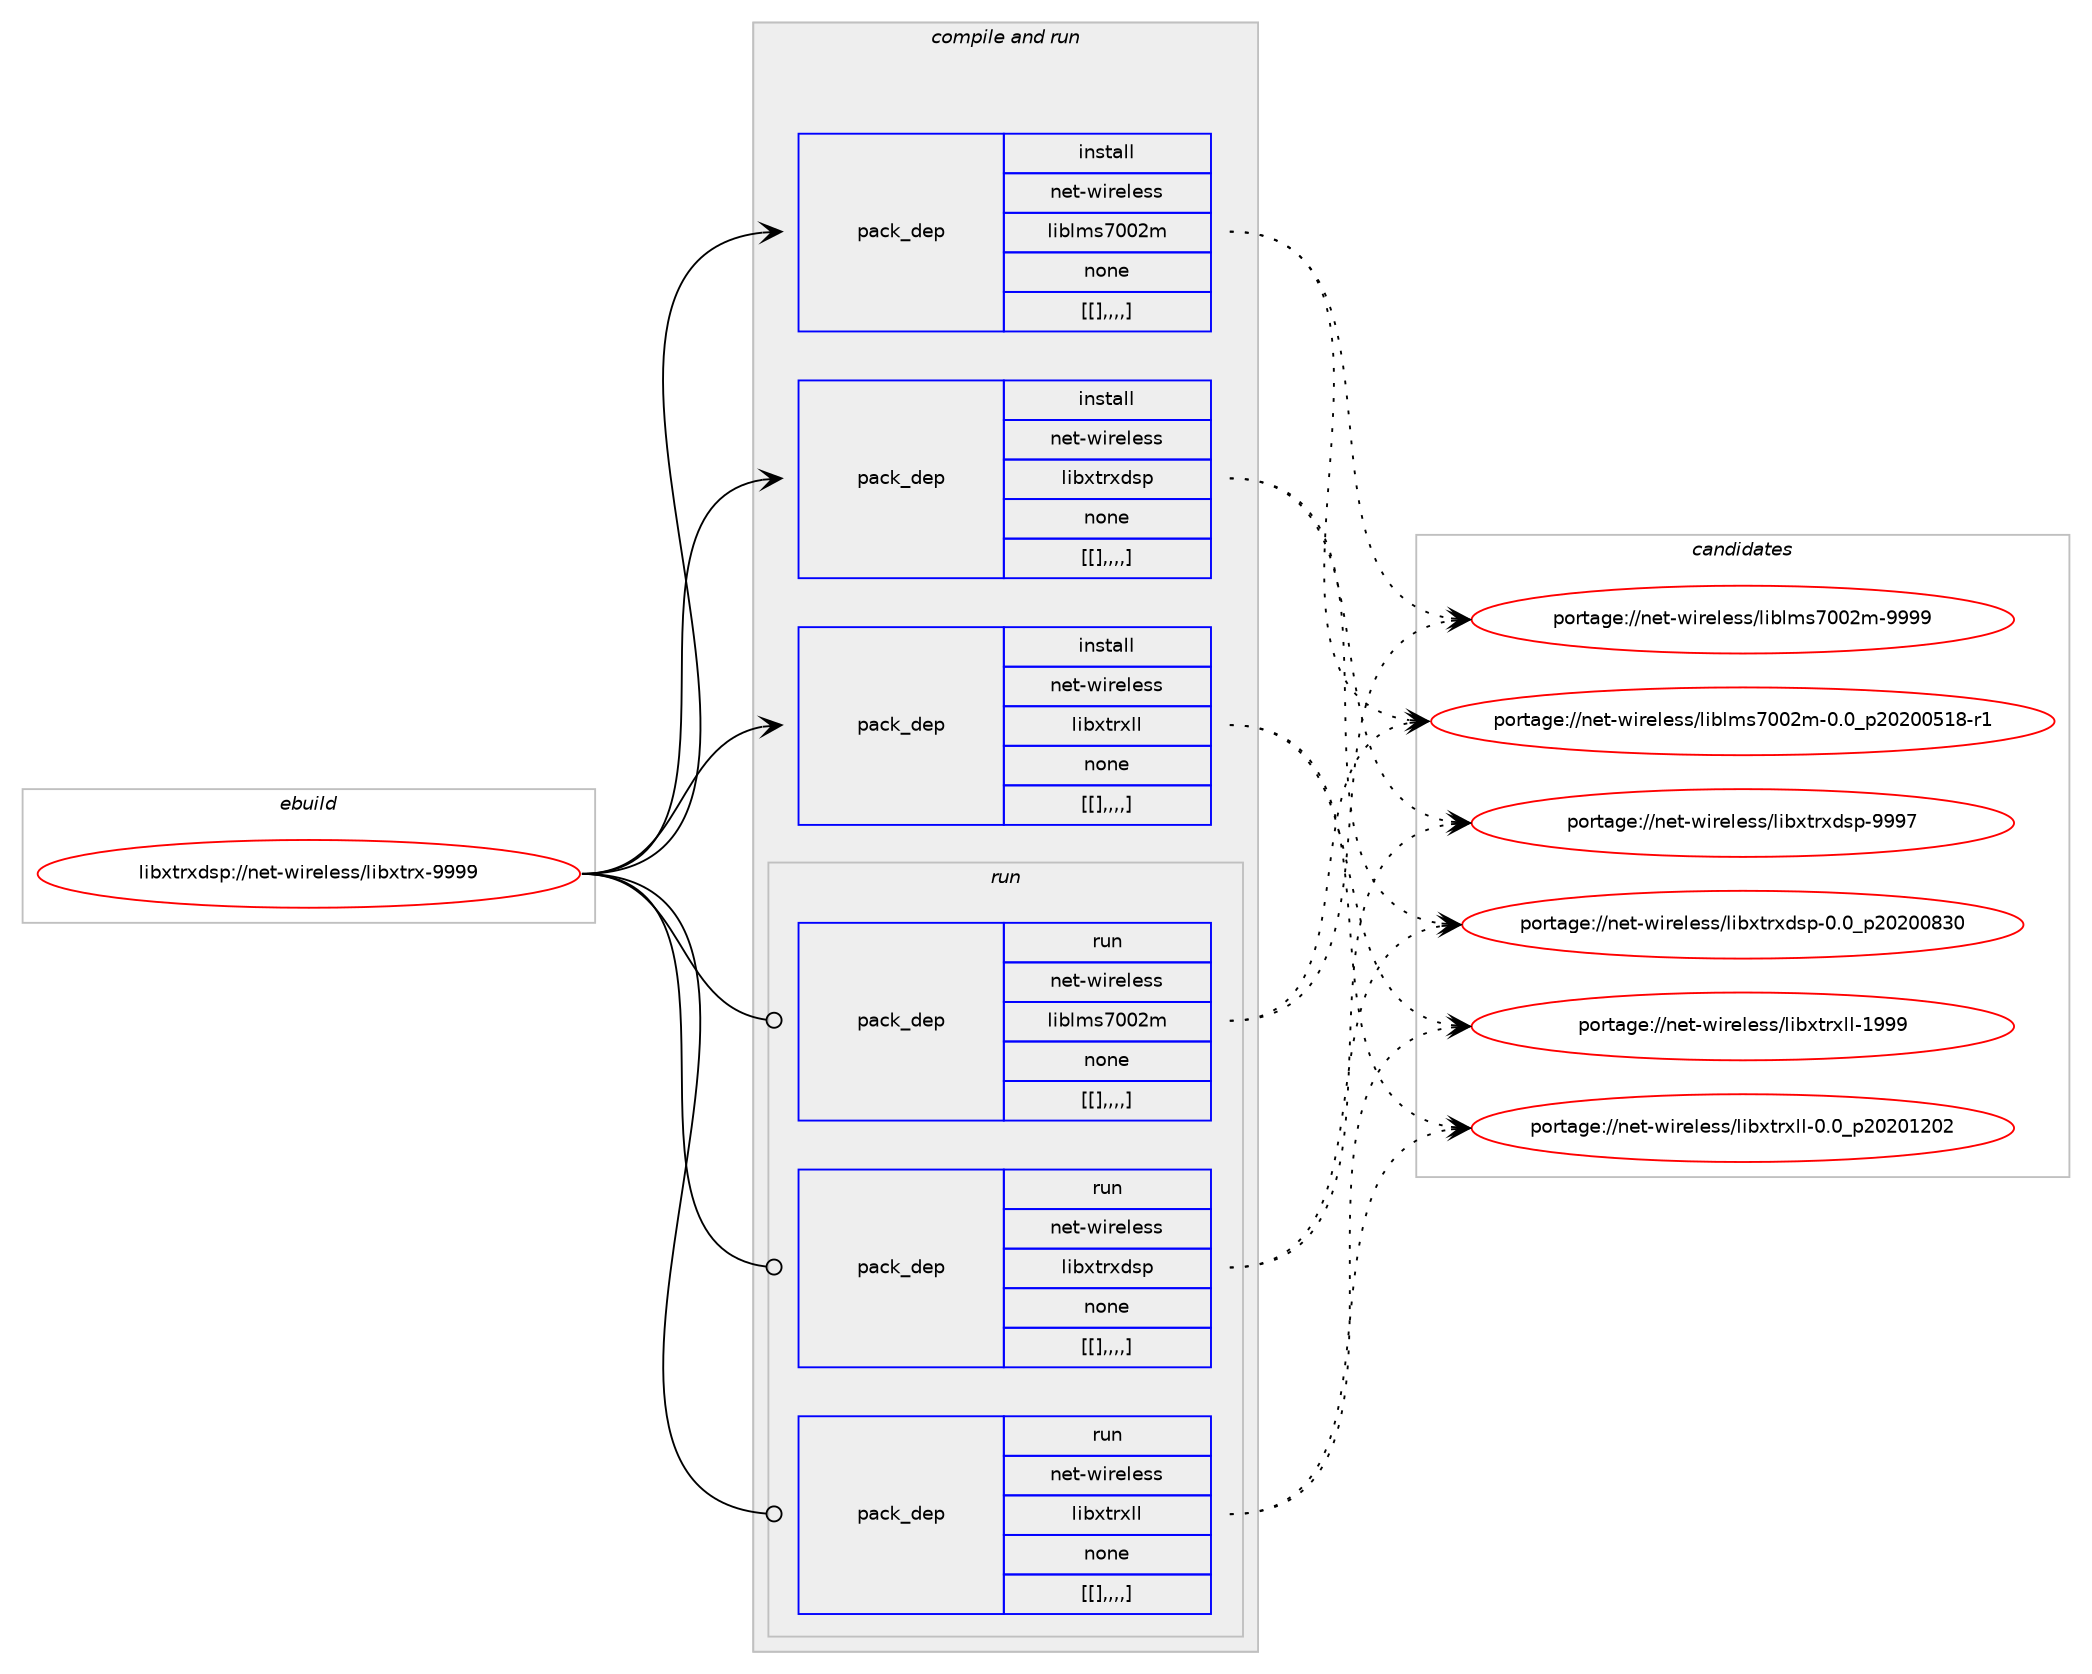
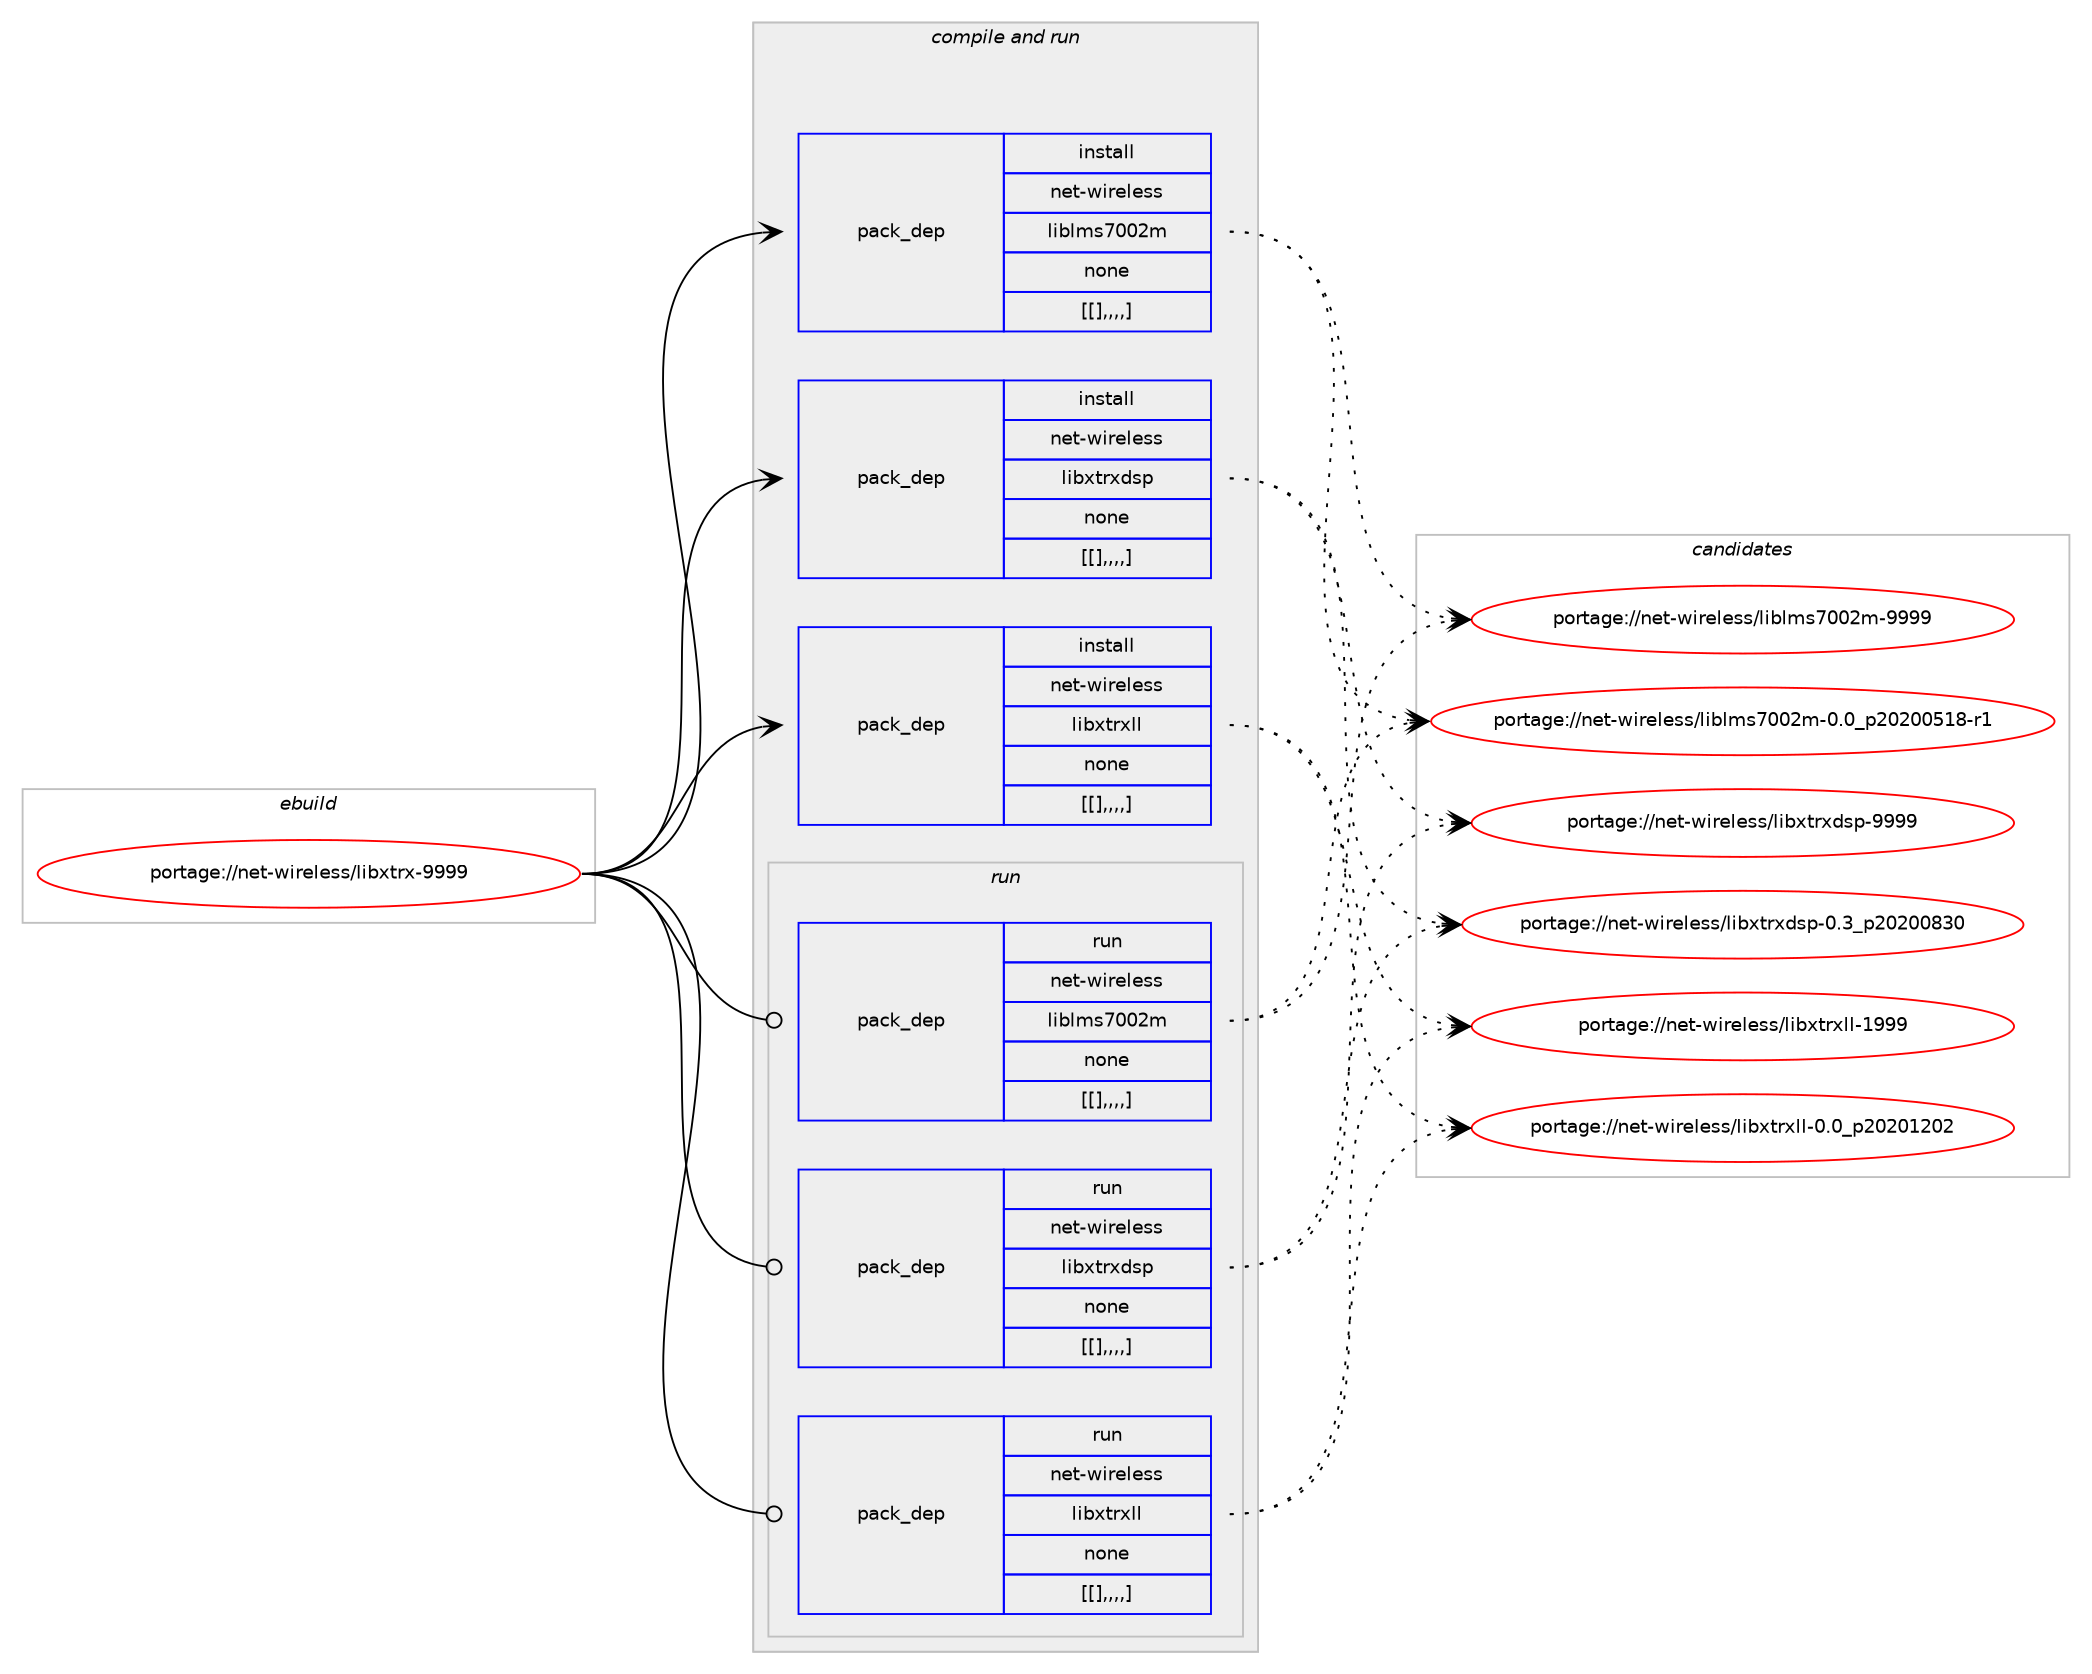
  digraph {
    compound=true
    concentrate=true
    fontname=Helvetica
    fontsize=10
    newrank=true
    rankdir=LR
    ranksep=1.5
    node [color=red fontname=Helvetica fontsize=10]
    edge [arrowhead=vee headport=w style=dotted tailport=e weight=100]
-   n1 [label="libxtrxdsp://net-wireless/libxtrx-9999" width=4]
+   n1 [label="portage://net-wireless/libxtrx-9999" width=4]
    n2 [color=blue label=<<TABLE BORDER="0" CELLBORDER="1" CELLSPACING="0" CELLPADDING="4" WIDTH="220"><TR><TD ROWSPAN="6" CELLPADDING="30">pack_dep</TD></TR><TR><TD WIDTH="110">install</TD></TR><TR><TD>net-wireless</TD></TR><TR><TD>liblms7002m</TD></TR><TR><TD>none</TD></TR><TR><TD>[[],,,,]</TD></TR></TABLE>> shape=none]
    n3 [color=blue label=<<TABLE BORDER="0" CELLBORDER="1" CELLSPACING="0" CELLPADDING="4" WIDTH="220"><TR><TD ROWSPAN="6" CELLPADDING="30">pack_dep</TD></TR><TR><TD WIDTH="110">install</TD></TR><TR><TD>net-wireless</TD></TR><TR><TD>libxtrxdsp</TD></TR><TR><TD>none</TD></TR><TR><TD>[[],,,,]</TD></TR></TABLE>> shape=none]
    n4 [color=blue label=<<TABLE BORDER="0" CELLBORDER="1" CELLSPACING="0" CELLPADDING="4" WIDTH="220"><TR><TD ROWSPAN="6" CELLPADDING="30">pack_dep</TD></TR><TR><TD WIDTH="110">install</TD></TR><TR><TD>net-wireless</TD></TR><TR><TD>libxtrxll</TD></TR><TR><TD>none</TD></TR><TR><TD>[[],,,,]</TD></TR></TABLE>> shape=none]
    n5 [color=blue label=<<TABLE BORDER="0" CELLBORDER="1" CELLSPACING="0" CELLPADDING="4" WIDTH="220"><TR><TD ROWSPAN="6" CELLPADDING="30">pack_dep</TD></TR><TR><TD WIDTH="110">run</TD></TR><TR><TD>net-wireless</TD></TR><TR><TD>liblms7002m</TD></TR><TR><TD>none</TD></TR><TR><TD>[[],,,,]</TD></TR></TABLE>> shape=none]
    n6 [color=blue label=<<TABLE BORDER="0" CELLBORDER="1" CELLSPACING="0" CELLPADDING="4" WIDTH="220"><TR><TD ROWSPAN="6" CELLPADDING="30">pack_dep</TD></TR><TR><TD WIDTH="110">run</TD></TR><TR><TD>net-wireless</TD></TR><TR><TD>libxtrxdsp</TD></TR><TR><TD>none</TD></TR><TR><TD>[[],,,,]</TD></TR></TABLE>> shape=none]
    n7 [color=blue label=<<TABLE BORDER="0" CELLBORDER="1" CELLSPACING="0" CELLPADDING="4" WIDTH="220"><TR><TD ROWSPAN="6" CELLPADDING="30">pack_dep</TD></TR><TR><TD WIDTH="110">run</TD></TR><TR><TD>net-wireless</TD></TR><TR><TD>libxtrxll</TD></TR><TR><TD>none</TD></TR><TR><TD>[[],,,,]</TD></TR></TABLE>> shape=none]
    n8 [label="portage://net-wireless/liblms7002m-9999" width=4]
    n9 [label="portage://net-wireless/liblms7002m-0.0_p20200518-r1" width=4]
-   n10 [label="portage://net-wireless/libxtrxdsp-9997" width=4]
-   n11 [label="portage://net-wireless/libxtrxdsp-0.0_p20200830" width=4]
+   n10 [label="portage://net-wireless/libxtrxdsp-9999" width=4]
+   n11 [label="portage://net-wireless/libxtrxdsp-0.3_p20200830" width=4]
    n12 [label="portage://net-wireless/libxtrxll-1999" width=4]
    n13 [label="portage://net-wireless/libxtrxll-0.0_p20201202" width=4]
    subgraph cluster_1 {
      color=gray
      label=<<i>ebuild</i>>
      n1
    }
    subgraph cluster_2 {
      color=gray
      label=<<i>dependencies</i>>
      subgraph cluster_3 {
        color=gray
        fillcolor="#eeeeee"
        label=<<i>compile</i>>
        style=filled
        subgraph sub_4 {
          color=gray
          fillcolor="#eeeeee"
          label=<<i>compile</i>>
          style=filled
          n2
        }
        subgraph sub_5 {
          color=gray
          fillcolor="#eeeeee"
          label=<<i>compile</i>>
          style=filled
          n3
        }
        subgraph sub_6 {
          color=gray
          fillcolor="#eeeeee"
          label=<<i>compile</i>>
          style=filled
          n4
        }
      }
      subgraph cluster_7 {
        color=gray
        fillcolor="#eeeeee"
        label=<<i>compile and run</i>>
        style=filled
      }
      subgraph cluster_8 {
        color=gray
        fillcolor="#eeeeee"
        label=<<i>run</i>>
        style=filled
        subgraph sub_9 {
          color=gray
          fillcolor="#eeeeee"
          label=<<i>run</i>>
          style=filled
          n5
        }
        subgraph sub_10 {
          color=gray
          fillcolor="#eeeeee"
          label=<<i>run</i>>
          style=filled
          n6
        }
        subgraph sub_11 {
          color=gray
          fillcolor="#eeeeee"
          label=<<i>run</i>>
          style=filled
          n7
        }
      }
    }
    subgraph cluster_12 {
      color=gray
      label=<<i>candidates</i>>
      rank=same
      subgraph sub_13 {
        color=black
        label=<<i>candidates</i>>
        nodesep=1
        rank=same
        n8
        n9
      }
      subgraph sub_14 {
        color=black
        label=<<i>candidates</i>>
        nodesep=1
        rank=same
        n10
        n11
      }
      subgraph sub_15 {
        color=black
        label=<<i>candidates</i>>
        nodesep=1
        rank=same
        n12
        n13
      }
      subgraph sub_16 {
        color=black
        label=<<i>candidates</i>>
        nodesep=1
        rank=same
        n8
        n9
      }
      subgraph sub_17 {
        color=black
        label=<<i>candidates</i>>
        nodesep=1
        rank=same
        n10
        n11
      }
      subgraph sub_18 {
        color=black
        label=<<i>candidates</i>>
        nodesep=1
        rank=same
        n12
        n13
      }
    }
    n1 -> n2 [style=solid weight=20]
    n1 -> n3 [style=solid weight=20]
    n1 -> n4 [style=solid weight=20]
    n1 -> n5 [arrowhead=odot style=solid weight=20]
    n1 -> n6 [arrowhead=odot style=solid weight=20]
    n1 -> n7 [arrowhead=odot style=solid weight=20]
    n2 -> n8
    n2 -> n9
    n3 -> n10
    n3 -> n11
    n4 -> n12
    n4 -> n13
    n5 -> n8
    n5 -> n9
    n6 -> n10
    n6 -> n11
    n7 -> n12
    n7 -> n13
  }
